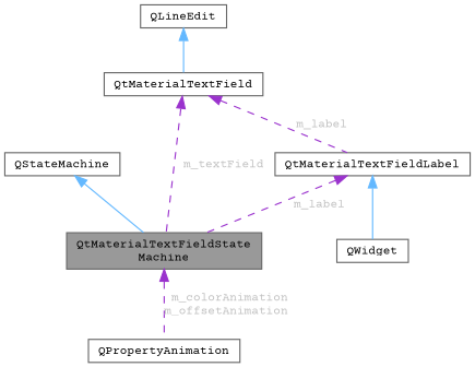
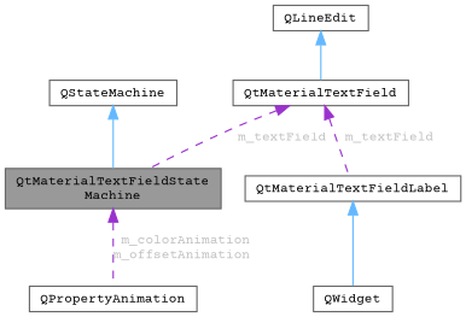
  digraph {
    fontname="Courier Prime"
    node [color=gray40 fillcolor=white fontname="Courier Prime" fontsize=10 shape=box style=filled]
    edge [color=darkorchid3 dir=back fontcolor=grey fontname="Courier Prime" fontsize=10 labelfontname=Helvetica labelfontsize=10 style=dashed]
    n1 [fillcolor=grey60 fontcolor=black height=0.2 label="QtMaterialTextFieldState\lMachine" width=0.4]
    n2 [height=0.2 label=QPropertyAnimation width=0.4]
    n3 [height=0.2 label=QStateMachine width=0.4]
    n4 [height=0.2 label=QtMaterialTextField width=0.4]
    n5 [height=0.2 label=QtMaterialTextFieldLabel width=0.4]
    n6 [height=0.2 label=QWidget width=0.4]
    n7 [height=0.2 label=QLineEdit width=0.4]
    n1 -> n2 [label=" m_colorAnimation\nm_offsetAnimation"]
    n3 -> n1 [color=steelblue1 style=solid fontcolor=""]
    n4 -> n1 [label=" m_textField"]
-   n4 -> n5 [label=" m_label"]
-   n5 -> n1 [label=" m_label"]
+   n4 -> n5 [label=" m_textField"]
    n5 -> n6 [color=steelblue1 style=solid fontcolor=""]
    n7 -> n4 [color=steelblue1 style=solid fontcolor=""]
  }
